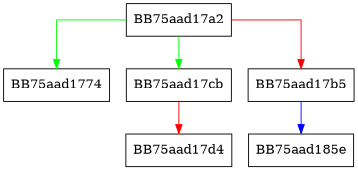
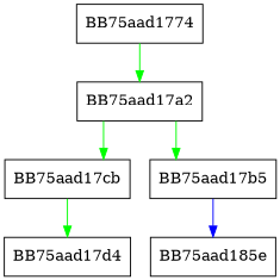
  digraph {
    splines=ortho
    node [shape=box]
    edge [color=green]
    BB75aad1774
    BB75aad17a2
    BB75aad17cb
    BB75aad17b5
    BB75aad17d4
    BB75aad185e
-   BB75aad17a2 -> BB75aad1774
+   BB75aad1774 -> BB75aad17a2
    BB75aad17a2 -> BB75aad17cb
-   BB75aad17a2 -> BB75aad17b5 [color=red]
-   BB75aad17cb -> BB75aad17d4 [color=red]
+   BB75aad17a2 -> BB75aad17b5
+   BB75aad17cb -> BB75aad17d4
    BB75aad17b5 -> BB75aad185e [color=blue]
  }
